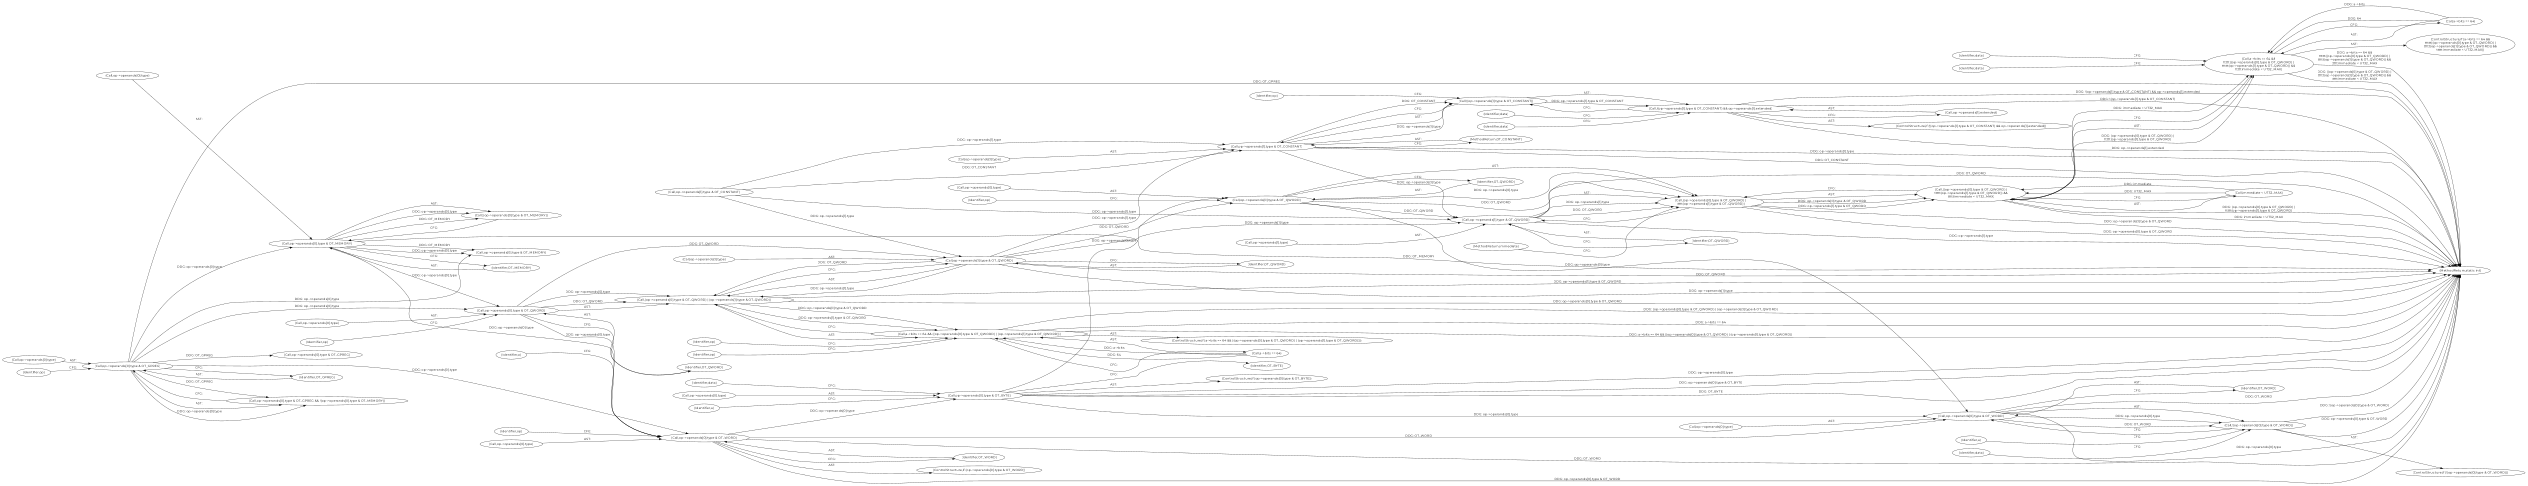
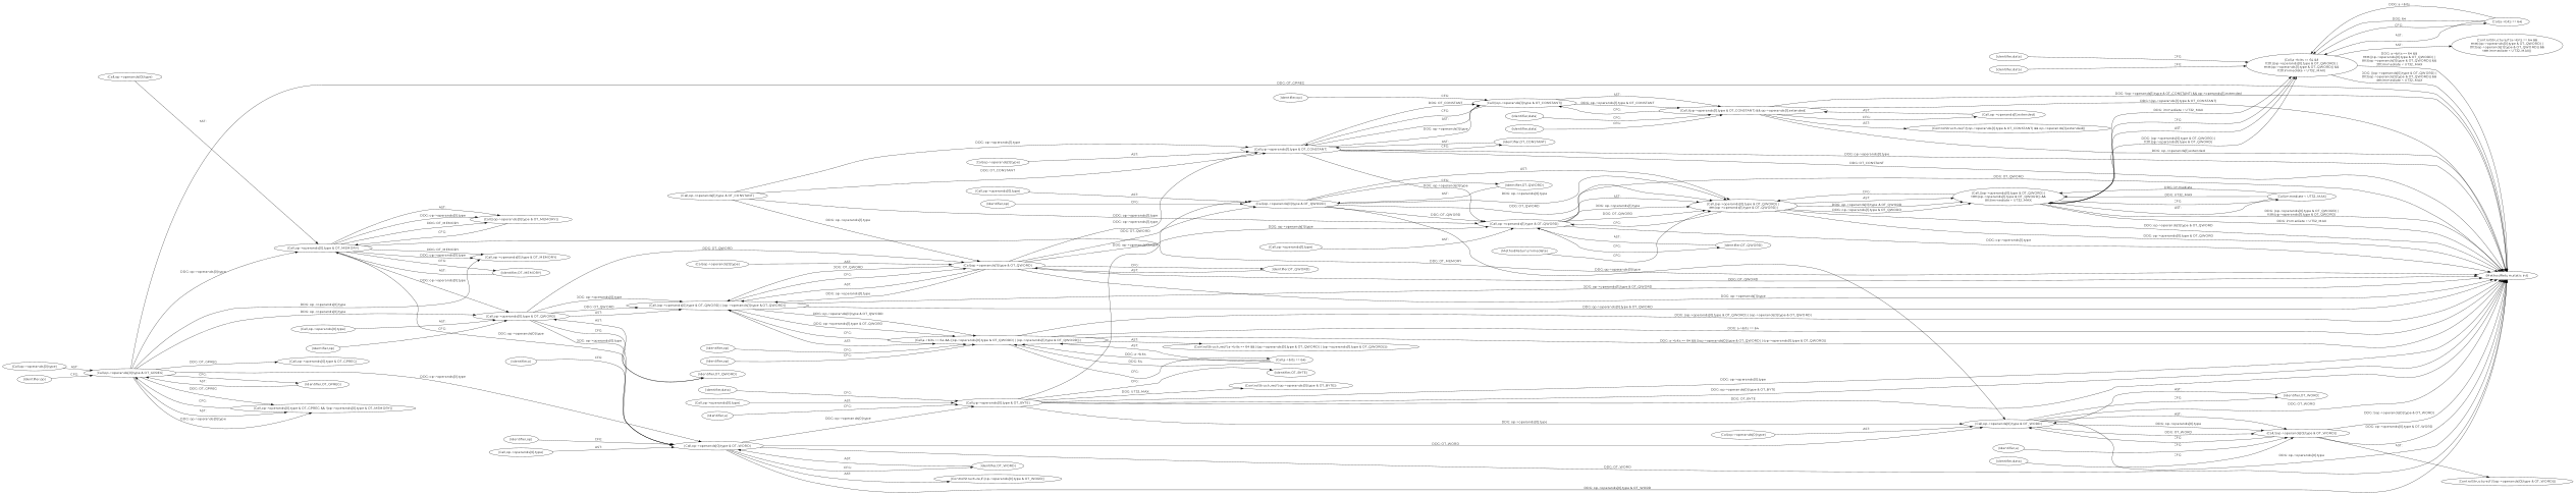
  digraph {
    fontname=Montserrat
    rankdir=LR
    node [fontname=Montserrat]
    edge [fontname=Montserrat]
    n1 [label="(Call,op->operands[0].type & OT_QWORD)"]
    n2 [label="(Call,(op->operands[0].type & OT_QWORD) | (op->operands[1].type & OT_QWORD))"]
    n3 [label="(Call,op->operands[1].type & OT_QWORD)"]
    n4 [label="(Call,op->operands[0].type & OT_WORD)"]
    n5 [label="(Identifier,OT_QWORD)"]
    n6 [label="(MethodReturn,static int)"]
    n7 [label="(Call,a->bits == 64 && ((op->operands[0].type & OT_QWORD) | (op->operands[1].type & OT_QWORD)))"]
    n8 [label="(Call,op->operands[1].type & OT_CONSTANT)"]
    n9 [label="(Call,op->operands[1].type & OT_QWORD)"]
    n10 [label="(Call,op->operands[0].type & OT_QWORD)"]
    n11 [label="(Identifier,OT_QWORD)"]
    n12 [label="(Call,op->operands[0].type & OT_WORD)"]
    n13 [label="(Call,op->operands[0].type & OT_BYTE)"]
    n14 [label="(Identifier,OT_WORD)"]
    n15 [label="(ControlStructure,if (op->operands[0].type & OT_WORD))"]
    n16 [label="(Call,op->operands[0].type & OT_GPREG)"]
    n17 [label="(Call,op->operands[0].type & OT_MEMORY)"]
    n18 [label="(Identifier,OT_GPREG)"]
    n19 [label="(Call,op->operands[0].type & OT_MEMORY)"]
    n20 [label="(Call,op->operands[0].type & OT_GPREG && !(op->operands[0].type & OT_MEMORY))"]
    n21 [label="(Call,op->operands[0].type & OT_GPREG)"]
    n22 [label="(Call,!(op->operands[0].type & OT_MEMORY))"]
    n23 [label="(Identifier,OT_MEMORY)"]
    n24 [label="(Call,a->bits == 64)"]
    n25 [label="(ControlStructure,if (a->bits == 64 && ((op->operands[0].type & OT_QWORD) | (op->operands[1].type & OT_QWORD))))"]
    n26 [label="(Call,!(op->operands[1].type & OT_CONSTANT))"]
-   n27 [label="(MethodReturn,OT_CONSTANT)"]
+   n27 [label="(Identifier,OT_CONSTANT)"]
    n28 [label="(Call,(op->operands[0].type & OT_QWORD) |\n\t\t\t\t\t(op->operands[1].type & OT_QWORD))"]
    n29 [label="(Identifier,OT_QWORD)"]
    n30 [label="(Identifier,OT_QWORD)"]
    n31 [label="(Call,!(op->operands[1].type & OT_CONSTANT) && op->operands[1].extended)"]
    n32 [label="(Call,op->operands[1].extended)"]
    n33 [label="(ControlStructure,if (!(op->operands[1].type & OT_CONSTANT) && op->operands[1].extended))"]
    n34 [label="(Call,((op->operands[0].type & OT_QWORD) |\n\t\t\t\t\t(op->operands[1].type & OT_QWORD)) &&\n\t\t\t\t\timmediate < UT32_MAX)"]
    n35 [label="(Call,a->bits == 64 &&\n\t\t\t\t\t((op->operands[0].type & OT_QWORD) |\n\t\t\t\t\t(op->operands[1].type & OT_QWORD)) &&\n\t\t\t\t\timmediate < UT32_MAX)"]
    n36 [label="(Call,immediate < UT32_MAX)"]
    n37 [label="(Call,a->bits == 64)"]
    n38 [label="(ControlStructure,if (a->bits == 64 &&\n\t\t\t\t\t((op->operands[0].type & OT_QWORD) |\n\t\t\t\t\t(op->operands[1].type & OT_QWORD)) &&\n\t\t\t\t\timmediate < UT32_MAX))"]
    n39 [label="(Call,!(op->operands[0].type & OT_WORD))"]
    n40 [label="(Identifier,OT_WORD)"]
    n41 [label="(ControlStructure,if (!(op->operands[0].type & OT_WORD)))"]
    n42 [label="(Identifier,OT_BYTE)"]
    n43 [label="(ControlStructure,if (op->operands[0].type & OT_BYTE))"]
    n44 [label="(Identifier,op)"]
    n45 [label="(Call,op->operands[0].type)"]
    n46 [label="(Identifier,data)"]
    n47 [label="(Identifier,op)"]
    n48 [label="(Call,op->operands[1].type)"]
    n49 [label="(MethodReturn,immediate)"]
    n50 [label="(Identifier,data)"]
    n51 [label="(Identifier,data)"]
    n52 [label="(Identifier,op)"]
    n53 [label="(Call,op->operands[0].type)"]
    n54 [label="(Call,op->operands[0].type)"]
    n55 [label="(Identifier,op)"]
    n56 [label="(Call,op->operands[0].type)"]
    n57 [label="(Call,op->operands[0].type)"]
    n58 [label="(Identifier,op)"]
    n59 [label="(Identifier,data)"]
    n60 [label="(Identifier,a)"]
    n61 [label="(Call,op->operands[1].type)"]
    n62 [label="(Identifier,data)"]
    n63 [label="(Identifier,op)"]
    n64 [label="(Identifier,a)"]
    n65 [label="(Identifier,op)"]
    n66 [label="(Identifier,data)"]
    n67 [label="(Call,op->operands[0].type)"]
    n68 [label="(Call,op->operands[1].type & OT_CONSTANT)"]
    n69 [label="(Call,op->operands[0].type)"]
    n70 [label="(Identifier,a)"]
    n71 [label="(Call,op->operands[1].type)"]
    n1 -> n2 [label="AST: "]
    n1 -> n2 [label="DDG: op->operands[0].type"]
    n1 -> n2 [label="DDG: OT_QWORD"]
    n1 -> n3 [label="DDG: OT_QWORD"]
    n1 -> n4 [label="DDG: op->operands[0].type"]
    n1 -> n5 [label="CFG: "]
    n2 -> n3 [label="CFG: "]
    n2 -> n6 [label="DDG: op->operands[1].type & OT_QWORD"]
    n2 -> n6 [label="DDG: op->operands[0].type & OT_QWORD"]
    n2 -> n7 [label="AST: "]
    n2 -> n7 [label="DDG: op->operands[0].type & OT_QWORD"]
    n2 -> n7 [label="DDG: op->operands[1].type & OT_QWORD"]
    n3 -> n2 [label="AST: "]
    n3 -> n2 [label="DDG: op->operands[1].type"]
    n3 -> n2 [label="DDG: OT_QWORD"]
    n3 -> n6 [label="DDG: op->operands[1].type"]
    n3 -> n6 [label="DDG: OT_QWORD"]
    n3 -> n8 [label="DDG: op->operands[1].type"]
    n3 -> n9 [label="DDG: op->operands[1].type"]
    n3 -> n10 [label="DDG: OT_QWORD"]
    n3 -> n11 [label="CFG: "]
    n4 -> n6 [label="DDG: op->operands[0].type & OT_WORD"]
    n4 -> n6 [label="DDG: OT_WORD"]
    n4 -> n12 [label="DDG: OT_WORD"]
    n4 -> n13 [label="DDG: op->operands[0].type"]
    n4 -> n14 [label="CFG: "]
    n4 -> n15 [label="AST: "]
    n5 -> n1 [label="AST: "]
    n7 -> n2 [label="CFG: "]
    n7 -> n6 [label="DDG: a->bits == 64 && ((op->operands[0].type & OT_QWORD) | (op->operands[1].type & OT_QWORD))"]
    n7 -> n6 [label="DDG: (op->operands[0].type & OT_QWORD) | (op->operands[1].type & OT_QWORD)"]
    n7 -> n6 [label="DDG: a->bits == 64"]
    n7 -> n24 [label="CFG: "]
    n7 -> n25 [label="AST: "]
    n8 -> n6 [label="DDG: op->operands[1].type"]
    n8 -> n6 [label="DDG: OT_CONSTANT"]
    n8 -> n9 [label="DDG: op->operands[1].type"]
    n8 -> n26 [label="AST: "]
    n8 -> n26 [label="DDG: op->operands[1].type"]
    n8 -> n26 [label="DDG: OT_CONSTANT"]
    n8 -> n27 [label="CFG: "]
    n9 -> n6 [label="DDG: OT_QWORD"]
    n9 -> n6 [label="DDG: op->operands[1].type"]
    n9 -> n28 [label="AST: "]
    n9 -> n28 [label="DDG: op->operands[1].type"]
    n9 -> n28 [label="DDG: OT_QWORD"]
    n9 -> n29 [label="CFG: "]
    n10 -> n9 [label="DDG: OT_QWORD"]
    n10 -> n12 [label="DDG: op->operands[0].type"]
    n10 -> n28 [label="AST: "]
    n10 -> n28 [label="DDG: op->operands[0].type"]
    n10 -> n28 [label="DDG: OT_QWORD"]
    n10 -> n30 [label="CFG: "]
    n11 -> n3 [label="AST: "]
    n12 -> n6 [label="DDG: op->operands[0].type"]
    n12 -> n6 [label="DDG: OT_WORD"]
    n12 -> n39 [label="AST: "]
    n12 -> n39 [label="DDG: op->operands[0].type"]
    n12 -> n39 [label="DDG: OT_WORD"]
    n12 -> n40 [label="CFG: "]
    n13 -> n6 [label="DDG: op->operands[0].type"]
    n13 -> n6 [label="DDG: op->operands[0].type & OT_BYTE"]
    n13 -> n6 [label="DDG: OT_BYTE"]
    n13 -> n10 [label="DDG: op->operands[0].type"]
    n13 -> n12 [label="DDG: op->operands[0].type"]
    n13 -> n42 [label="CFG: "]
-   n13 -> n43 [label="AST: "]
+   n13 -> n43 [label="DDG: UT32_MAX"]
    n14 -> n4 [label="AST: "]
    n16 -> n1 [label="DDG: op->operands[0].type"]
    n16 -> n4 [label="DDG: op->operands[0].type"]
    n16 -> n6 [label="DDG: OT_GPREG"]
    n16 -> n17 [label="DDG: op->operands[0].type"]
    n16 -> n18 [label="CFG: "]
    n16 -> n19 [label="DDG: op->operands[0].type"]
    n16 -> n20 [label="AST: "]
    n16 -> n20 [label="DDG: op->operands[0].type"]
    n16 -> n20 [label="DDG: OT_GPREG"]
    n16 -> n21 [label="DDG: OT_GPREG"]
    n17 -> n1 [label="DDG: op->operands[0].type"]
    n17 -> n4 [label="DDG: op->operands[0].type"]
    n17 -> n6 [label="DDG: OT_MEMORY"]
    n17 -> n19 [label="DDG: op->operands[0].type"]
    n17 -> n19 [label="DDG: OT_MEMORY"]
    n17 -> n22 [label="AST: "]
    n17 -> n22 [label="DDG: op->operands[0].type"]
    n17 -> n22 [label="DDG: OT_MEMORY"]
    n17 -> n23 [label="CFG: "]
    n18 -> n16 [label="AST: "]
    n20 -> n16 [label="CFG: "]
    n22 -> n17 [label="CFG: "]
    n23 -> n17 [label="AST: "]
    n24 -> n7 [label="AST: "]
    n24 -> n7 [label="DDG: a->bits"]
    n24 -> n7 [label="DDG: 64"]
    n26 -> n8 [label="CFG: "]
    n26 -> n31 [label="AST: "]
    n26 -> n31 [label="DDG: op->operands[1].type & OT_CONSTANT"]
    n27 -> n8 [label="AST: "]
    n28 -> n6 [label="DDG: op->operands[1].type & OT_QWORD"]
    n28 -> n6 [label="DDG: op->operands[0].type & OT_QWORD"]
    n28 -> n9 [label="CFG: "]
    n28 -> n34 [label="AST: "]
    n28 -> n34 [label="DDG: op->operands[0].type & OT_QWORD"]
    n28 -> n34 [label="DDG: op->operands[1].type & OT_QWORD"]
    n29 -> n9 [label="AST: "]
    n30 -> n10 [label="AST: "]
    n31 -> n6 [label="DDG: op->operands[1].extended"]
    n31 -> n6 [label="DDG: !(op->operands[1].type & OT_CONSTANT) && op->operands[1].extended"]
    n31 -> n6 [label="DDG: !(op->operands[1].type & OT_CONSTANT)"]
    n31 -> n26 [label="CFG: "]
    n31 -> n32 [label="CFG: "]
    n31 -> n33 [label="AST: "]
    n32 -> n31 [label="AST: "]
    n34 -> n6 [label="DDG: (op->operands[0].type & OT_QWORD) |\n\t\t\t\t\t(op->operands[1].type & OT_QWORD)"]
    n34 -> n6 [label="DDG: immediate < UT32_MAX"]
    n34 -> n28 [label="CFG: "]
    n34 -> n35 [label="AST: "]
    n34 -> n35 [label="DDG: (op->operands[0].type & OT_QWORD) |\n\t\t\t\t\t(op->operands[1].type & OT_QWORD)"]
    n34 -> n35 [label="DDG: immediate < UT32_MAX"]
    n34 -> n36 [label="CFG: "]
    n35 -> n6 [label="DDG: a->bits == 64 &&\n\t\t\t\t\t((op->operands[0].type & OT_QWORD) |\n\t\t\t\t\t(op->operands[1].type & OT_QWORD)) &&\n\t\t\t\t\timmediate < UT32_MAX"]
    n35 -> n6 [label="DDG: ((op->operands[0].type & OT_QWORD) |\n\t\t\t\t\t(op->operands[1].type & OT_QWORD)) &&\n\t\t\t\t\timmediate < UT32_MAX"]
    n35 -> n34 [label="CFG: "]
    n35 -> n37 [label="CFG: "]
    n35 -> n38 [label="AST: "]
    n36 -> n34 [label="AST: "]
    n36 -> n34 [label="DDG: immediate"]
    n36 -> n34 [label="DDG: UT32_MAX"]
    n37 -> n35 [label="AST: "]
    n37 -> n35 [label="DDG: a->bits"]
    n37 -> n35 [label="DDG: 64"]
    n39 -> n6 [label="DDG: op->operands[0].type & OT_WORD"]
    n39 -> n6 [label="DDG: !(op->operands[0].type & OT_WORD)"]
    n39 -> n12 [label="CFG: "]
    n39 -> n41 [label="AST: "]
    n40 -> n12 [label="AST: "]
    n44 -> n7 [label="CFG: "]
    n45 -> n12 [label="AST: "]
    n46 -> n31 [label="CFG: "]
    n47 -> n4 [label="CFG: "]
    n48 -> n9 [label="AST: "]
    n49 -> n28 [label="CFG: "]
    n50 -> n35 [label="CFG: "]
    n51 -> n13 [label="CFG: "]
    n52 -> n26 [label="CFG: "]
    n53 -> n16 [label="AST: "]
    n54 -> n10 [label="AST: "]
    n55 -> n16 [label="CFG: "]
    n56 -> n17 [label="AST: "]
    n57 -> n13 [label="AST: "]
    n58 -> n1 [label="CFG: "]
    n59 -> n35 [label="CFG: "]
    n60 -> n4 [label="CFG: "]
    n61 -> n8 [label="AST: "]
    n62 -> n31 [label="CFG: "]
    n63 -> n7 [label="CFG: "]
    n64 -> n13 [label="CFG: "]
    n65 -> n10 [label="CFG: "]
    n66 -> n39 [label="CFG: "]
    n67 -> n4 [label="AST: "]
    n68 -> n3 [label="DDG: op->operands[1].type"]
    n68 -> n8 [label="DDG: op->operands[1].type"]
    n68 -> n8 [label="DDG: OT_CONSTANT"]
    n68 -> n9 [label="DDG: op->operands[1].type"]
    n69 -> n1 [label="AST: "]
    n70 -> n39 [label="CFG: "]
    n71 -> n3 [label="AST: "]
  }
